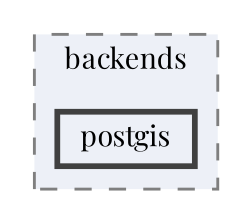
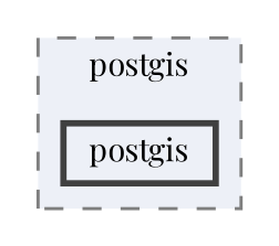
  digraph {
    compound=true
    fontname="Playfair Display"
    n1 [color=grey25 fillcolor="#edf0f7" fontname="Playfair Display" fontsize=10 height=0.2 label=postgis shape=box style="filled,bold" width=0.4]
    subgraph cluster_1 {
      bgcolor="#edf0f7"
      fontsize=10
-     label=backends
+     label=postgis
      pencolor=grey50
      style="filled,dashed"
      n1
    }
  }
